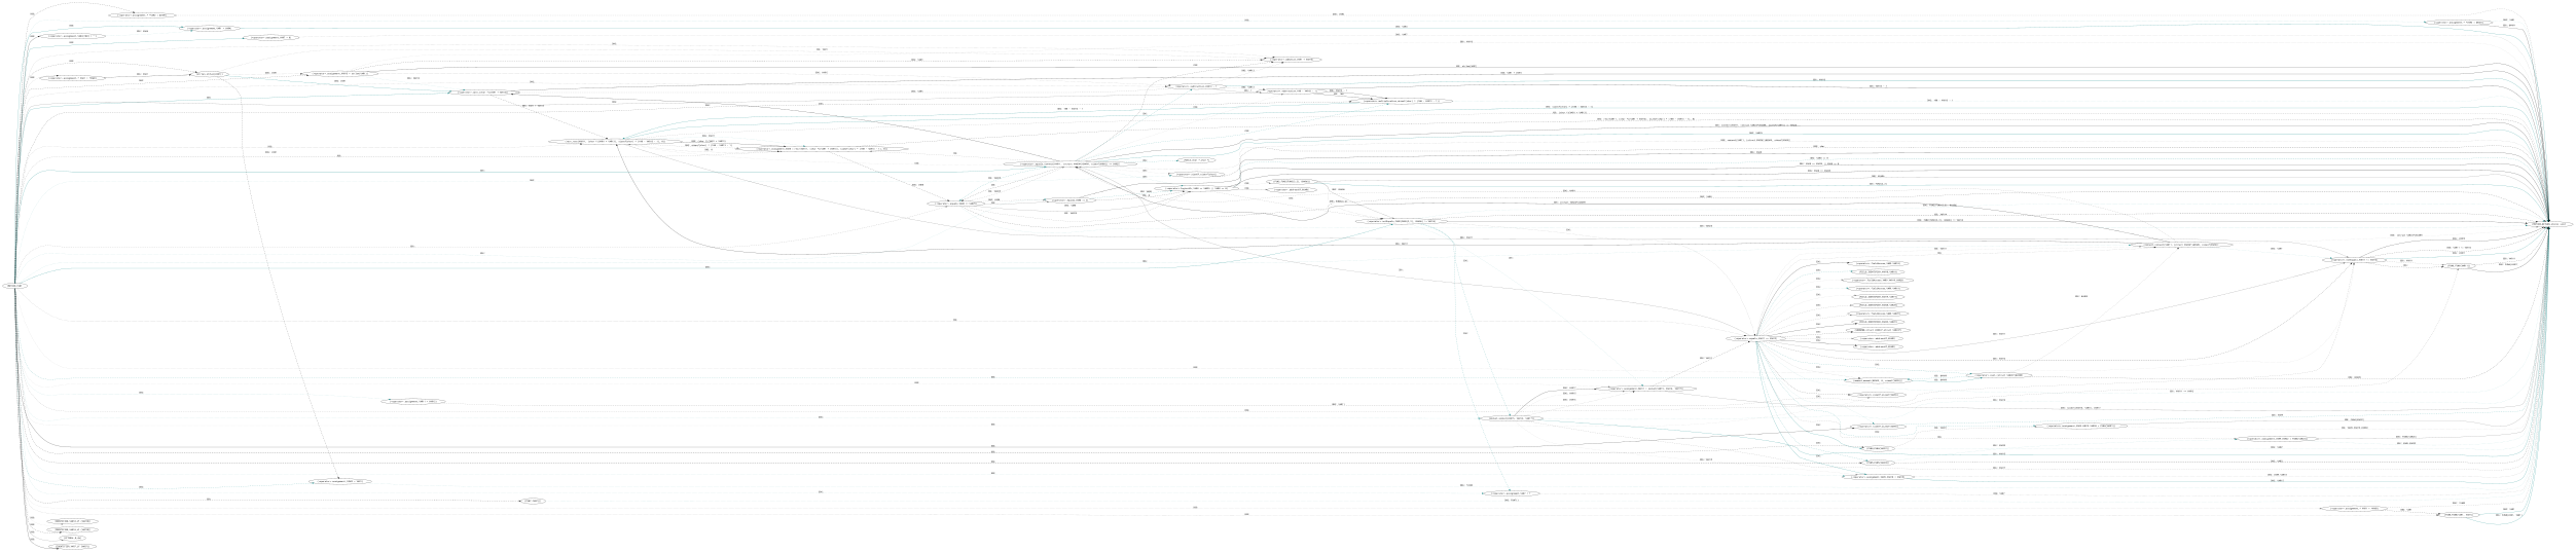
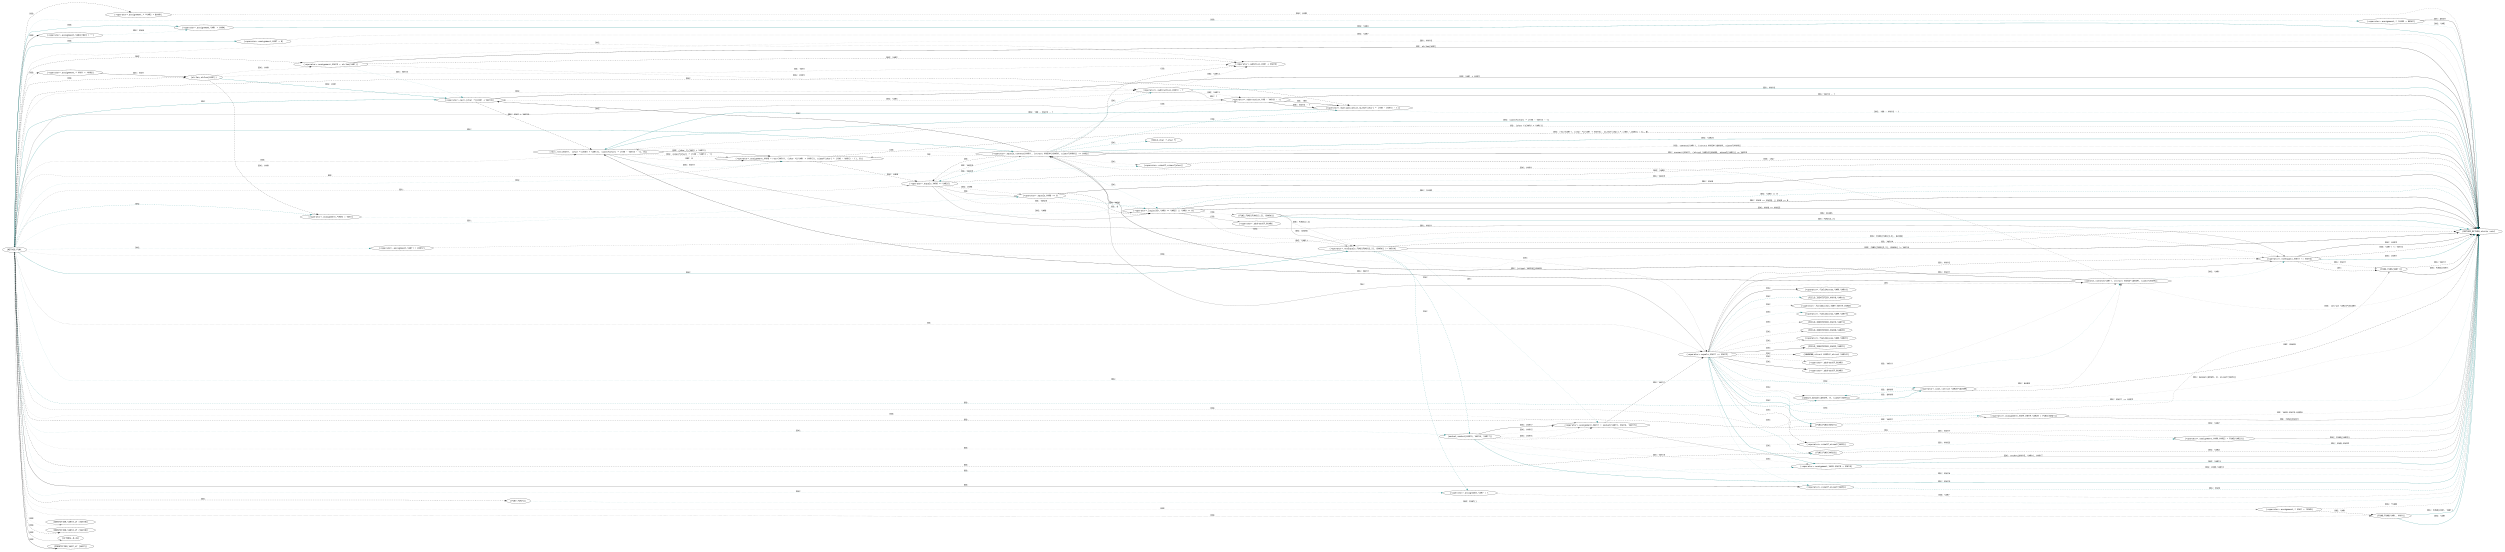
  digraph {
    fontname="Roboto Mono"
    rankdir=LR
    node [fontname="Roboto Mono"]
    edge [color=black fontname="Roboto Mono" style=dashed]
    n1 [label="(METHOD,FUN1)"]
    n2 [label="(<operator>.assignment,* *VAR2 = &VAR1)"]
    n3 [label="(<operator>.assignment,* *VAR3 = &VAR1)"]
    n4 [label="(<operator>.assignment,VAR4[100] = \"\")"]
    n5 [label="(<operator>.assignment,VAR1 = VAR4)"]
    n6 [label="(<operator>.assignment,* VAR1 = *VAR2)"]
    n7 [label="(<operator>.assignment,VAR7 = 0)"]
    n8 [label="(<operator>.assignment,VAR11 = VAR12)"]
    n9 [label="(<operator>.assignment,VAR13 = strlen(VAR1))"]
    n10 [label="(strlen,strlen(VAR1))"]
    n11 [label="(<operator>.notEquals,FUN2(FUN3(2,2), &VAR6) != VAR14)"]
    n12 [label="(<operator>.assignment,VAR7 = 1)"]
    n13 [label="(<operator>.assignment,VAR11 = socket(VAR15, VAR16, VAR17))"]
    n14 [label="(socket,socket(VAR15, VAR16, VAR17))"]
    n15 [label="(<operator>.equals,VAR11 == VAR12)"]
    n16 [label="(memset,memset(&VAR9, 0, sizeof(VAR9)))"]
    n17 [label="(<operator>.sizeOf,sizeof(VAR9))"]
    n18 [label="(<operator>.assignment,VAR9.VAR18 = VAR15)"]
    n19 [label="(FUN4,FUN4(VAR21))"]
    n20 [label="(FUN5,FUN5(VAR23))"]
    n21 [label="(<operator>.equals,connect(VAR11, (struct VAR24*)&VAR9, sizeof(VAR9)) == VAR25)"]
    n22 [label="(connect,connect(VAR11, (struct VAR24*)&VAR9, sizeof(VAR9)))"]
    n23 [label="(<operator>.sizeOf,sizeof(VAR9))"]
    n24 [label="(<operator>.assignment,VAR8 = recv(VAR11, (char *)(VAR1 + VAR13), sizeof(char) * (100 - VAR13 - 1), 0))"]
    n25 [label="(recv,recv(VAR11, (char *)(VAR1 + VAR13), sizeof(char) * (100 - VAR13 - 1), 0))"]
    n26 [label="(<operator>.cast,(char *)(VAR1 + VAR13))"]
    n27 [label="(<operator>.addition,VAR1 + VAR13)"]
    n28 [label="(<operator>.multiplication,sizeof(char) * (100 - VAR13 - 1))"]
    n29 [label="(<operator>.sizeOf,sizeof(char))"]
    n30 [label="(<operator>.subtraction,100 - VAR13 - 1)"]
    n31 [label="(<operator>.subtraction,VAR13 - 1)"]
    n32 [label="(<operator>.equals,VAR8 == VAR25)"]
    n33 [label="(<operator>.equals,VAR8 == 0)"]
    n34 [label="(IDENTIFIER,VAR10,if (VAR10))"]
    n35 [label="(IDENTIFIER,VAR10,if (VAR10))"]
    n36 [label="(LITERAL,0,do)"]
    n37 [label="(<operator>.notEquals,VAR11 != VAR12)"]
    n38 [label="(FUN6,FUN6(VAR11))"]
    n39 [label="(IDENTIFIER,VAR7,if (VAR7))"]
    n40 [label="(FUN7,FUN7())"]
    n41 [label="(<operator>.assignment,*VAR2 = VAR1)"]
    n42 [label="(<operator>.assignment,* VAR1 = *VAR3)"]
    n43 [label="(FUN8,FUN8(VAR1, VAR1))"]
    n44 [label="(METHOD_RETURN,static void)"]
    n45 [label="(<operator>.assignment,VAR9.VAR19.VAR20 = FUN4(VAR21))"]
    n46 [label="(<operator>.assignment,VAR9.VAR22 = FUN5(VAR23))"]
    n47 [label="(<operator>.cast,(struct VAR24*)&VAR9)"]
    n48 [label="(<operator>.addressOf,&VAR9)"]
    n49 [label="(<operator>.fieldAccess,VAR9.VAR18)"]
    n50 [label="(FIELD_IDENTIFIER,VAR18,VAR18)"]
    n51 [label="(<operator>.fieldAccess,VAR9.VAR19.VAR20)"]
    n52 [label="(<operator>.fieldAccess,VAR9.VAR19)"]
    n53 [label="(FIELD_IDENTIFIER,VAR19,VAR19)"]
    n54 [label="(FIELD_IDENTIFIER,VAR20,VAR20)"]
    n55 [label="(<operator>.fieldAccess,VAR9.VAR22)"]
    n56 [label="(FIELD_IDENTIFIER,VAR22,VAR22)"]
    n57 [label="(UNKNOWN,struct VAR24*,struct VAR24*)"]
    n58 [label="(<operator>.addressOf,&VAR9)"]
    n59 [label="(<operator>.logicalOr,VAR8 == VAR25 || VAR8 == 0)"]
    n60 [label="(FIELD,char *,char *)"]
    n61 [label="(FUN2,FUN2(FUN3(2,2), &VAR6))"]
    n62 [label="(<operator>.addressOf,&VAR6)"]
    n1 -> n2 [label="DDG: "]
    n1 -> n3 [color=teal label="DDG: " style=dotted]
    n1 -> n4 [label="DDG: " style=solid]
    n1 -> n5 [color=teal label="DDG: " style=solid]
    n1 -> n6 [label="DDG: " style=dotted]
    n1 -> n7 [color=teal label="DDG: " style=solid]
    n1 -> n8 [color=teal label="DDG: " style=dotted]
    n1 -> n9 [label="DDG: "]
    n1 -> n10 [label="DDG: "]
    n1 -> n11 [color=teal label="DDG: " style=solid]
    n1 -> n12 [color=teal label="DDG: " style=dotted]
    n1 -> n13 [color=gray40 label="DDG: " style=dotted]
    n1 -> n14 [color=teal label="DDG: " style=dotted]
    n1 -> n15 [label="DDG: " style=dotted]
    n1 -> n16 [color=teal label="DDG: "]
    n1 -> n17 [color=gray40 label="DDG: " style=dotted]
    n1 -> n18 [color=teal label="DDG: " style=dotted]
    n1 -> n19 [label="DDG: "]
    n1 -> n20 [label="DDG: "]
    n1 -> n21 [color=teal label="DDG: " style=solid]
    n1 -> n22 [color=teal label="DDG: " style=dotted]
    n1 -> n23 [label="DDG: " style=solid]
    n1 -> n24 [color=gray40 label="DDG: "]
    n1 -> n25 [label="DDG: " style=dotted]
    n1 -> n26 [color=teal label="DDG: " style=solid]
    n1 -> n27 [label="DDG: " style=dotted]
    n1 -> n28 [label="DDG: "]
    n1 -> n29 [color=teal label="DDG: " style=dotted]
    n1 -> n30 [color=gray40 label="DDG: " style=solid]
    n1 -> n31 [label="DDG: " style=dotted]
    n1 -> n32 [color=gray40 label="DDG: "]
    n1 -> n33 [color=teal label="DDG: " style=dotted]
    n1 -> n34 [color=gray40 label="DDG: " style=dotted]
    n1 -> n35 [label="DDG: "]
    n1 -> n36 [color=gray40 label="DDG: " style=solid]
    n1 -> n37 [color=gray40 label="DDG: " style=dotted]
    n1 -> n38 [color=gray40 label="DDG: "]
    n1 -> n39 [label="DDG: " style=solid]
    n1 -> n40 [label="DDG: "]
    n1 -> n41 [color=teal label="DDG: "]
    n1 -> n42 [color=gray40 label="DDG: " style=dotted]
    n1 -> n43 [label="DDG: " style=dotted]
    n2 -> n44 [color=gray40 label="DDG: VAR2"]
    n3 -> n44 [color=teal label="DDG: VAR3" style=dotted]
    n3 -> n44 [label="DDG: &VAR1" style=solid]
    n4 -> n5 [color=teal label="DDG: VAR4" style=dotted]
    n5 -> n44 [color=teal label="DDG: VAR4" style=solid]
    n6 -> n10 [label="DDG: VAR1" style=solid]
    n7 -> n44 [label="DDG: VAR7" style=dotted]
    n8 -> n37 [color=gray40 label="DDG: VAR11"]
    n9 -> n26 [color=teal label="DDG: VAR13" style=dotted]
    n9 -> n27 [label="DDG: VAR13"]
    n9 -> n31 [label="DDG: VAR13" style=dotted]
    n9 -> n44 [label="DDG: strlen(VAR1)" style=solid]
    n9 -> n44 [color=gray40 label="DDG: VAR13" style=dotted]
    n10 -> n9 [label="DDG: VAR1" style=dotted]
    n10 -> n26 [color=teal label="DDG: VAR1" style=solid]
    n10 -> n27 [label="DDG: VAR1" style=dotted]
    n10 -> n41 [label="DDG: VAR1"]
    n11 -> n12 [color=teal label="CDG: "]
    n11 -> n13 [color=teal label="CDG: " style=dotted]
    n11 -> n14 [color=teal label="CDG: "]
    n11 -> n15 [label="CDG: " style=dotted]
    n11 -> n44 [color=teal label="DDG: FUN2(FUN3(2,2), &VAR6)" style=dotted]
    n11 -> n44 [label="DDG: VAR14"]
    n11 -> n44 [label="DDG: FUN2(FUN3(2,2), &VAR6) != VAR14" style=solid]
    n12 -> n44 [label="DDG: VAR7" style=dotted]
    n13 -> n15 [label="DDG: VAR11"]
    n13 -> n44 [color=gray40 label="DDG: socket(VAR15, VAR16, VAR17)" style=solid]
    n14 -> n13 [color=gray40 label="DDG: VAR15" style=dotted]
    n14 -> n13 [label="DDG: VAR16" style=dotted]
    n14 -> n13 [label="DDG: VAR17" style=solid]
    n14 -> n18 [color=gray40 label="DDG: VAR15" style=dotted]
    n14 -> n44 [color=teal label="DDG: VAR16" style=dotted]
    n14 -> n44 [color=teal label="DDG: VAR15" style=solid]
    n14 -> n44 [color=gray40 label="DDG: VAR17"]
    n15 -> n16 [label="CDG: " style=dotted]
    n15 -> n17 [label="CDG: "]
    n15 -> n18 [color=teal label="CDG: " style=solid]
    n15 -> n19 [color=teal label="CDG: " style=solid]
    n15 -> n20 [color=teal label="CDG: "]
    n15 -> n21 [color=gray40 label="CDG: " style=solid]
    n15 -> n22 [color=gray40 label="DDG: VAR11" style=dotted]
    n15 -> n22 [label="CDG: " style=dotted]
    n15 -> n23 [color=teal label="CDG: " style=dotted]
    n15 -> n37 [color=gray40 label="DDG: VAR11" style=solid]
    n15 -> n37 [label="DDG: VAR12"]
    n15 -> n44 [color=teal label="DDG: VAR11 == VAR12" style=dotted]
    n15 -> n45 [color=teal label="CDG: "]
    n15 -> n46 [color=gray40 label="CDG: "]
    n15 -> n47 [color=teal label="CDG: "]
    n15 -> n48 [label="CDG: " style=solid]
    n15 -> n49 [label="CDG: " style=solid]
    n15 -> n50 [color=teal label="CDG: "]
    n15 -> n51 [color=gray40 label="CDG: " style=dotted]
    n15 -> n52 [color=teal label="CDG: " style=dotted]
    n15 -> n53 [color=gray40 label="CDG: " style=dotted]
    n15 -> n54 [color=gray40 label="CDG: "]
    n15 -> n55 [color=gray40 label="CDG: "]
    n15 -> n56 [label="CDG: " style=solid]
    n15 -> n57 [label="CDG: "]
    n15 -> n58 [color=gray40 label="CDG: "]
+   n16 -> n44 [color=gray40 label="DDG: memset(&VAR9, 0, sizeof(VAR9))" style=dotted]
    n16 -> n47 [color=teal label="DDG: &VAR9" style=solid]
    n18 -> n44 [color=teal label="DDG: VAR15" style=solid]
    n18 -> n44 [label="DDG: VAR9.VAR18" style=dotted]
    n19 -> n44 [color=teal label="DDG: VAR21" style=dotted]
    n19 -> n45 [color=gray40 label="DDG: VAR21"]
    n20 -> n44 [label="DDG: VAR23"]
    n20 -> n46 [color=teal label="DDG: VAR23" style=dotted]
    n21 -> n24 [color=gray40 label="CDG: "]
    n21 -> n25 [color=gray40 label="CDG: " style=dotted]
    n21 -> n26 [label="CDG: " style=solid]
    n21 -> n27 [label="CDG: "]
    n21 -> n28 [color=teal label="CDG: "]
    n21 -> n29 [color=gray40 label="CDG: " style=dotted]
    n21 -> n30 [color=gray40 label="CDG: " style=dotted]
    n21 -> n31 [color=teal label="CDG: "]
    n21 -> n32 [color=teal label="DDG: VAR25"]
    n21 -> n32 [label="CDG: "]
    n21 -> n44 [color=teal label="DDG: VAR25" style=solid]
    n21 -> n44 [label="DDG: connect(VAR11, (struct VAR24*)&VAR9, sizeof(VAR9))" style=dotted]
    n21 -> n44 [label="DDG: connect(VAR11, (struct VAR24*)&VAR9, sizeof(VAR9)) == VAR25" style=solid]
    n21 -> n59 [color=teal label="CDG: " style=dotted]
    n21 -> n60 [color=teal label="CDG: "]
    n22 -> n21 [color=gray40 label="DDG: VAR11"]
    n22 -> n21 [label="DDG: (struct VAR24*)&VAR9" style=solid]
    n22 -> n25 [label="DDG: VAR11" style=solid]
    n22 -> n37 [color=teal label="DDG: VAR11" style=dotted]
    n22 -> n44 [color=gray40 label="DDG: (struct VAR24*)&VAR9" style=dotted]
    n23 -> n44 [color=teal label="DDG: VAR9"]
    n24 -> n32 [label="DDG: VAR8"]
    n24 -> n44 [label="DDG: recv(VAR11, (char *)(VAR1 + VAR13), sizeof(char) * (100 - VAR13 - 1), 0)"]
    n25 -> n24 [color=teal label="DDG: VAR11" style=dotted]
    n25 -> n24 [label="DDG: (char *)(VAR1 + VAR13)" style=solid]
    n25 -> n24 [color=gray40 label="DDG: sizeof(char) * (100 - VAR13 - 1)"]
    n25 -> n24 [label="DDG: 0" style=dotted]
    n25 -> n37 [color=gray40 label="DDG: VAR11" style=solid]
    n25 -> n44 [color=teal label="DDG: sizeof(char) * (100 - VAR13 - 1)" style=solid]
    n25 -> n44 [color=gray40 label="DDG: (char *)(VAR1 + VAR13)"]
    n26 -> n25 [label="DDG: VAR1 + VAR13"]
    n26 -> n44 [label="DDG: VAR1 + VAR13" style=solid]
    n28 -> n25 [color=teal label="DDG: 100 - VAR13 - 1" style=solid]
    n28 -> n44 [color=teal label="DDG: 100 - VAR13 - 1" style=dotted]
    n29 -> n44 [label="DDG: char"]
    n30 -> n28 [label="DDG: 100" style=solid]
    n30 -> n28 [label="DDG: VAR13 - 1" style=solid]
    n30 -> n44 [label="DDG: VAR13 - 1" style=solid]
    n31 -> n26 [color=gray40 label="DDG: VAR13"]
    n31 -> n27 [label="DDG: VAR13" style=dotted]
    n31 -> n30 [label="DDG: VAR13" style=dotted]
    n31 -> n30 [color=gray40 label="DDG: 1" style=solid]
    n31 -> n44 [color=teal label="DDG: VAR13" style=solid]
    n32 -> n21 [color=gray40 label="DDG: VAR25"]
    n32 -> n33 [color=gray40 label="DDG: VAR8"]
    n32 -> n33 [color=gray40 label="CDG: " style=solid]
    n32 -> n44 [label="DDG: VAR8"]
    n32 -> n44 [color=teal label="DDG: VAR25" style=dotted]
    n32 -> n59 [color=gray40 label="DDG: VAR8" style=solid]
    n32 -> n59 [color=gray40 label="DDG: VAR25"]
    n33 -> n44 [label="DDG: VAR8" style=solid]
    n33 -> n59 [color=teal label="DDG: VAR8"]
    n33 -> n59 [label="DDG: 0"]
    n37 -> n38 [color=gray40 label="DDG: VAR11"]
    n37 -> n38 [label="CDG: "]
    n37 -> n44 [label="DDG: VAR12" style=solid]
    n37 -> n44 [label="DDG: VAR11 != VAR12"]
    n37 -> n44 [color=teal label="DDG: VAR11" style=solid]
    n38 -> n44 [label="DDG: FUN6(VAR11)" style=solid]
    n38 -> n44 [label="DDG: VAR11"]
    n40 -> n44 [color=teal label="DDG: FUN7()" style=dotted]
    n41 -> n44 [color=teal label="DDG: *VAR2" style=dotted]
    n42 -> n43 [label="DDG: VAR1"]
    n42 -> n44 [color=gray40 label="DDG: *VAR3"]
    n43 -> n44 [color=teal label="DDG: VAR1" style=solid]
    n43 -> n44 [color=teal label="DDG: FUN8(VAR1, VAR1)" style=solid]
    n45 -> n44 [color=gray40 label="DDG: FUN4(VAR21)" style=solid]
    n45 -> n44 [color=gray40 label="DDG: VAR9.VAR19.VAR20" style=dotted]
    n46 -> n44 [color=gray40 label="DDG: FUN5(VAR23)" style=solid]
    n46 -> n44 [color=teal label="DDG: VAR9.VAR22" style=dotted]
    n47 -> n16 [color=teal label="DDG: &VAR9"]
    n47 -> n22 [label="DDG: &VAR9" style=dotted]
    n47 -> n44 [label="DDG: &VAR9"]
    n59 -> n11 [color=gray40 label="CDG: "]
    n59 -> n44 [color=teal label="DDG: VAR8 == 0"]
    n59 -> n44 [label="DDG: VAR8 == VAR25 || VAR8 == 0" style=solid]
    n59 -> n44 [label="DDG: VAR8 == VAR25" style=solid]
    n59 -> n61 [color=gray40 label="CDG: " style=dotted]
    n59 -> n62 [color=gray40 label="CDG: " style=solid]
    n61 -> n11 [label="DDG: FUN3(2,2)" style=dotted]
    n61 -> n11 [color=gray40 label="DDG: &VAR6" style=solid]
    n61 -> n44 [color=gray40 label="DDG: &VAR6" style=solid]
    n61 -> n44 [color=teal label="DDG: FUN3(2,2)" style=solid]
  }
